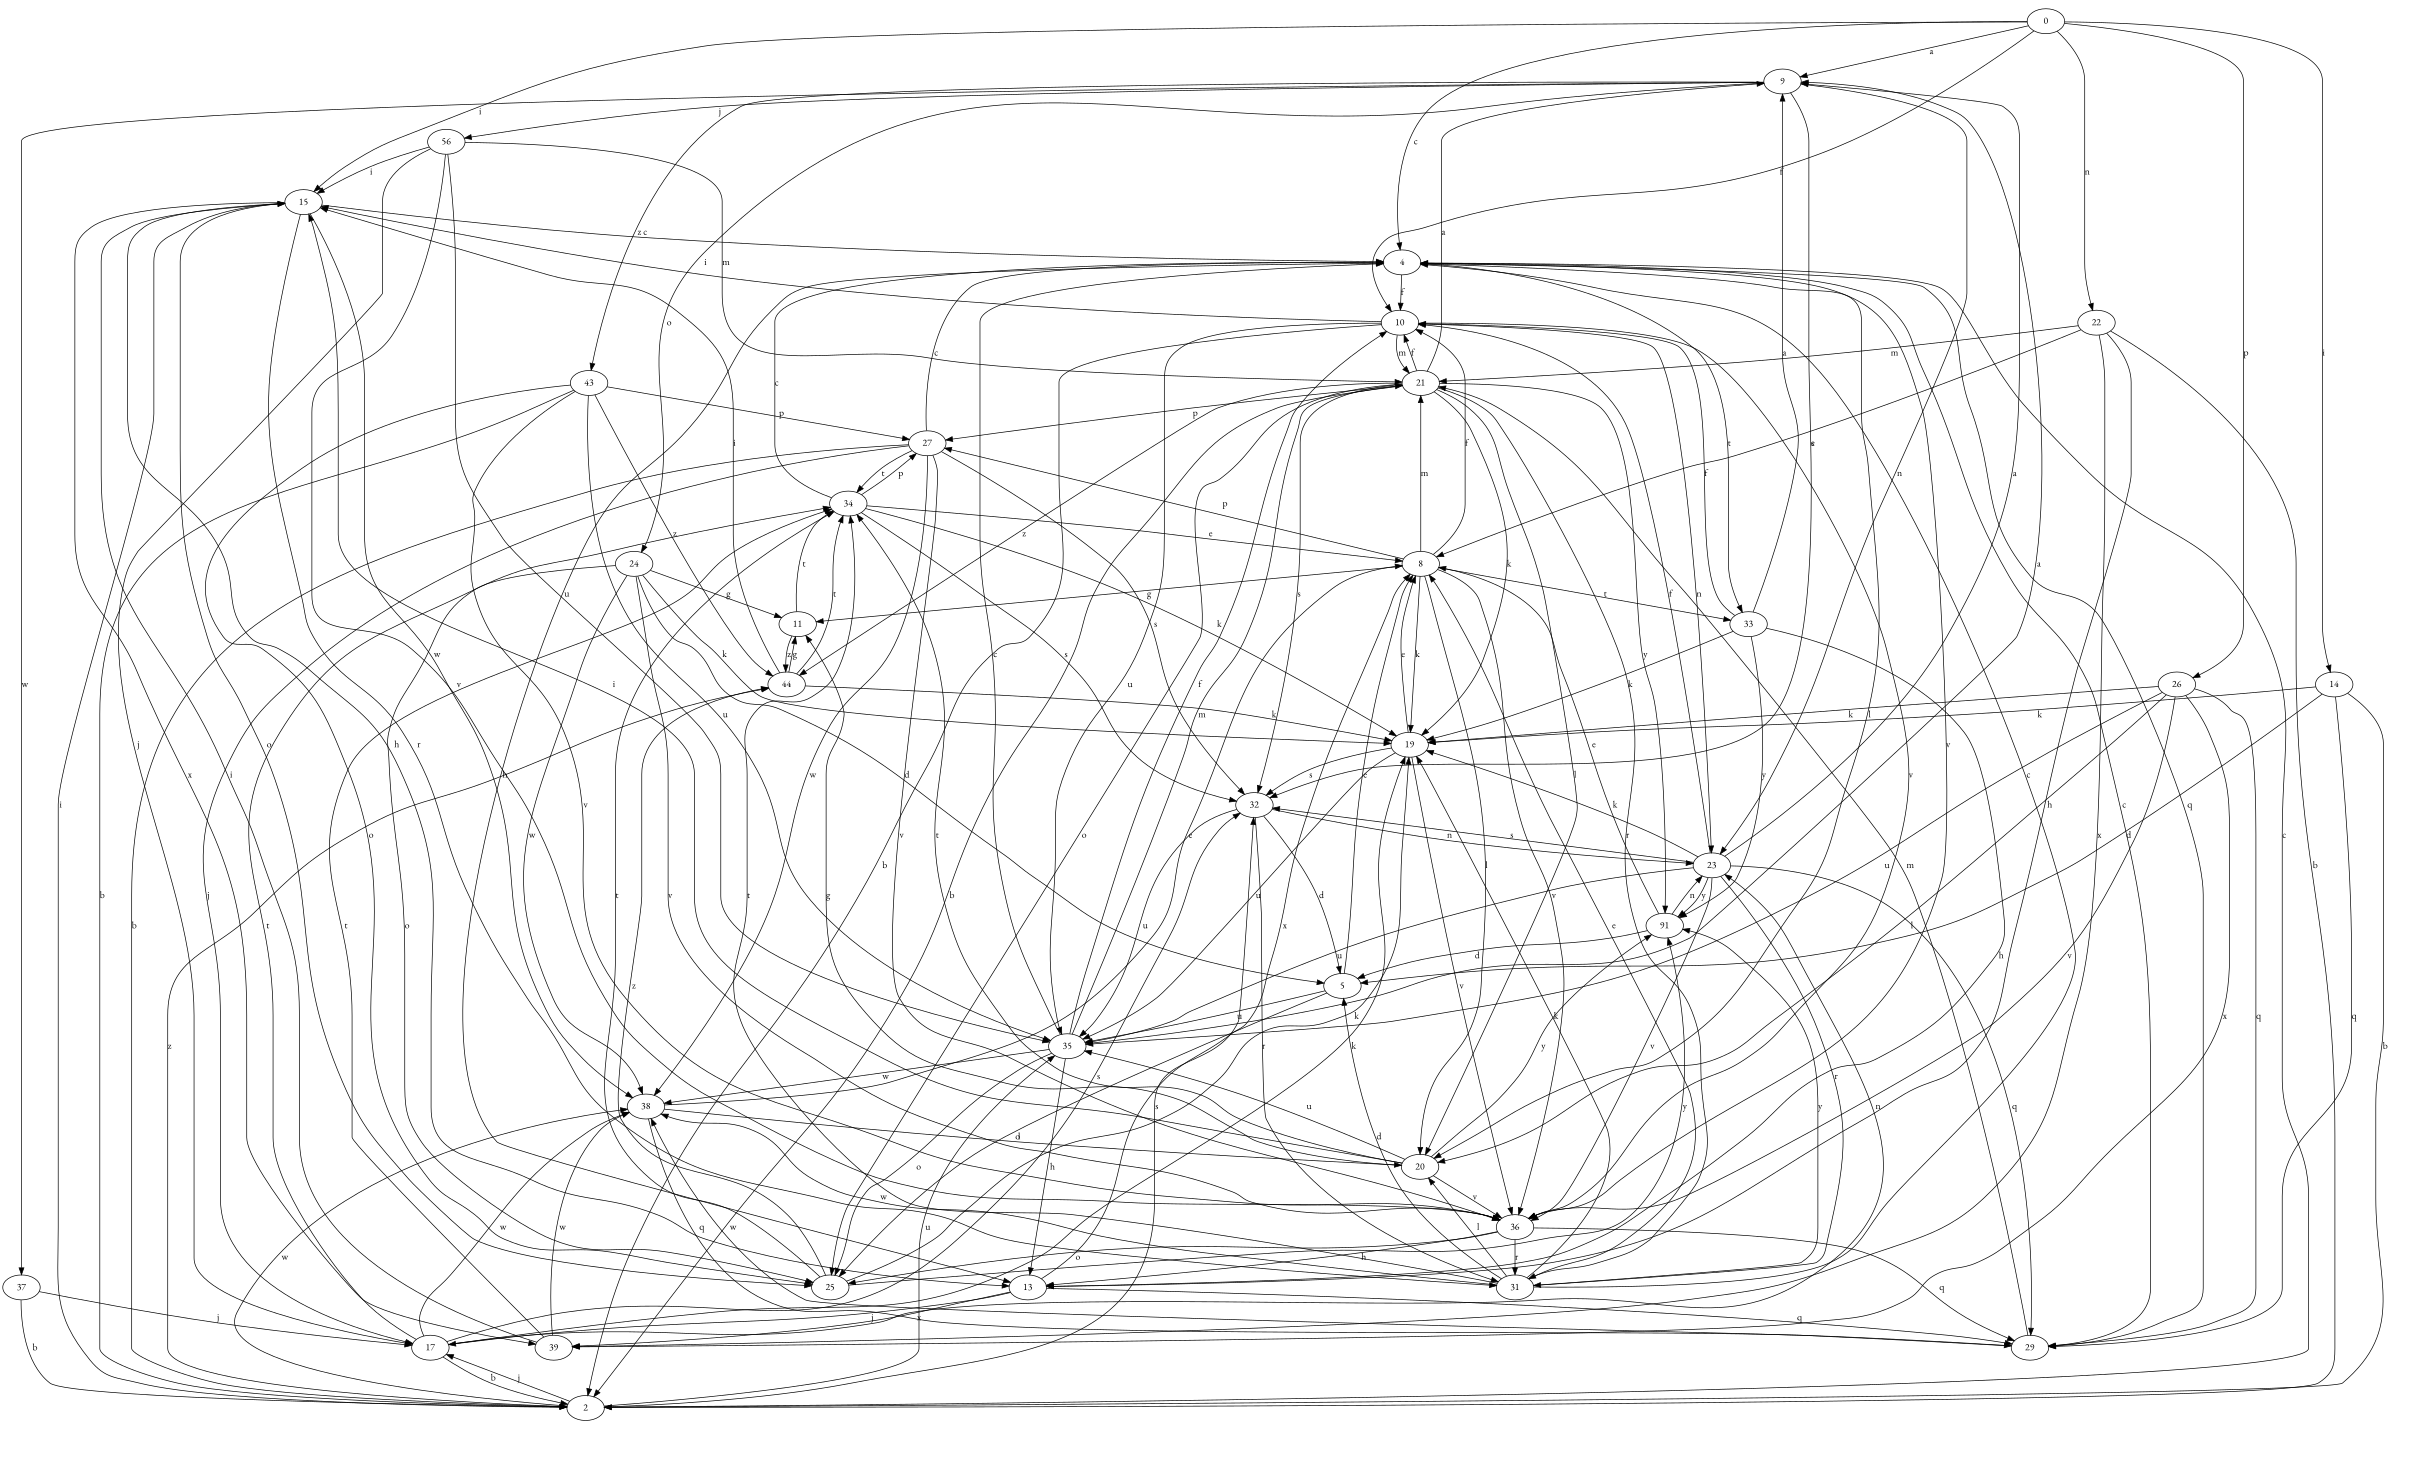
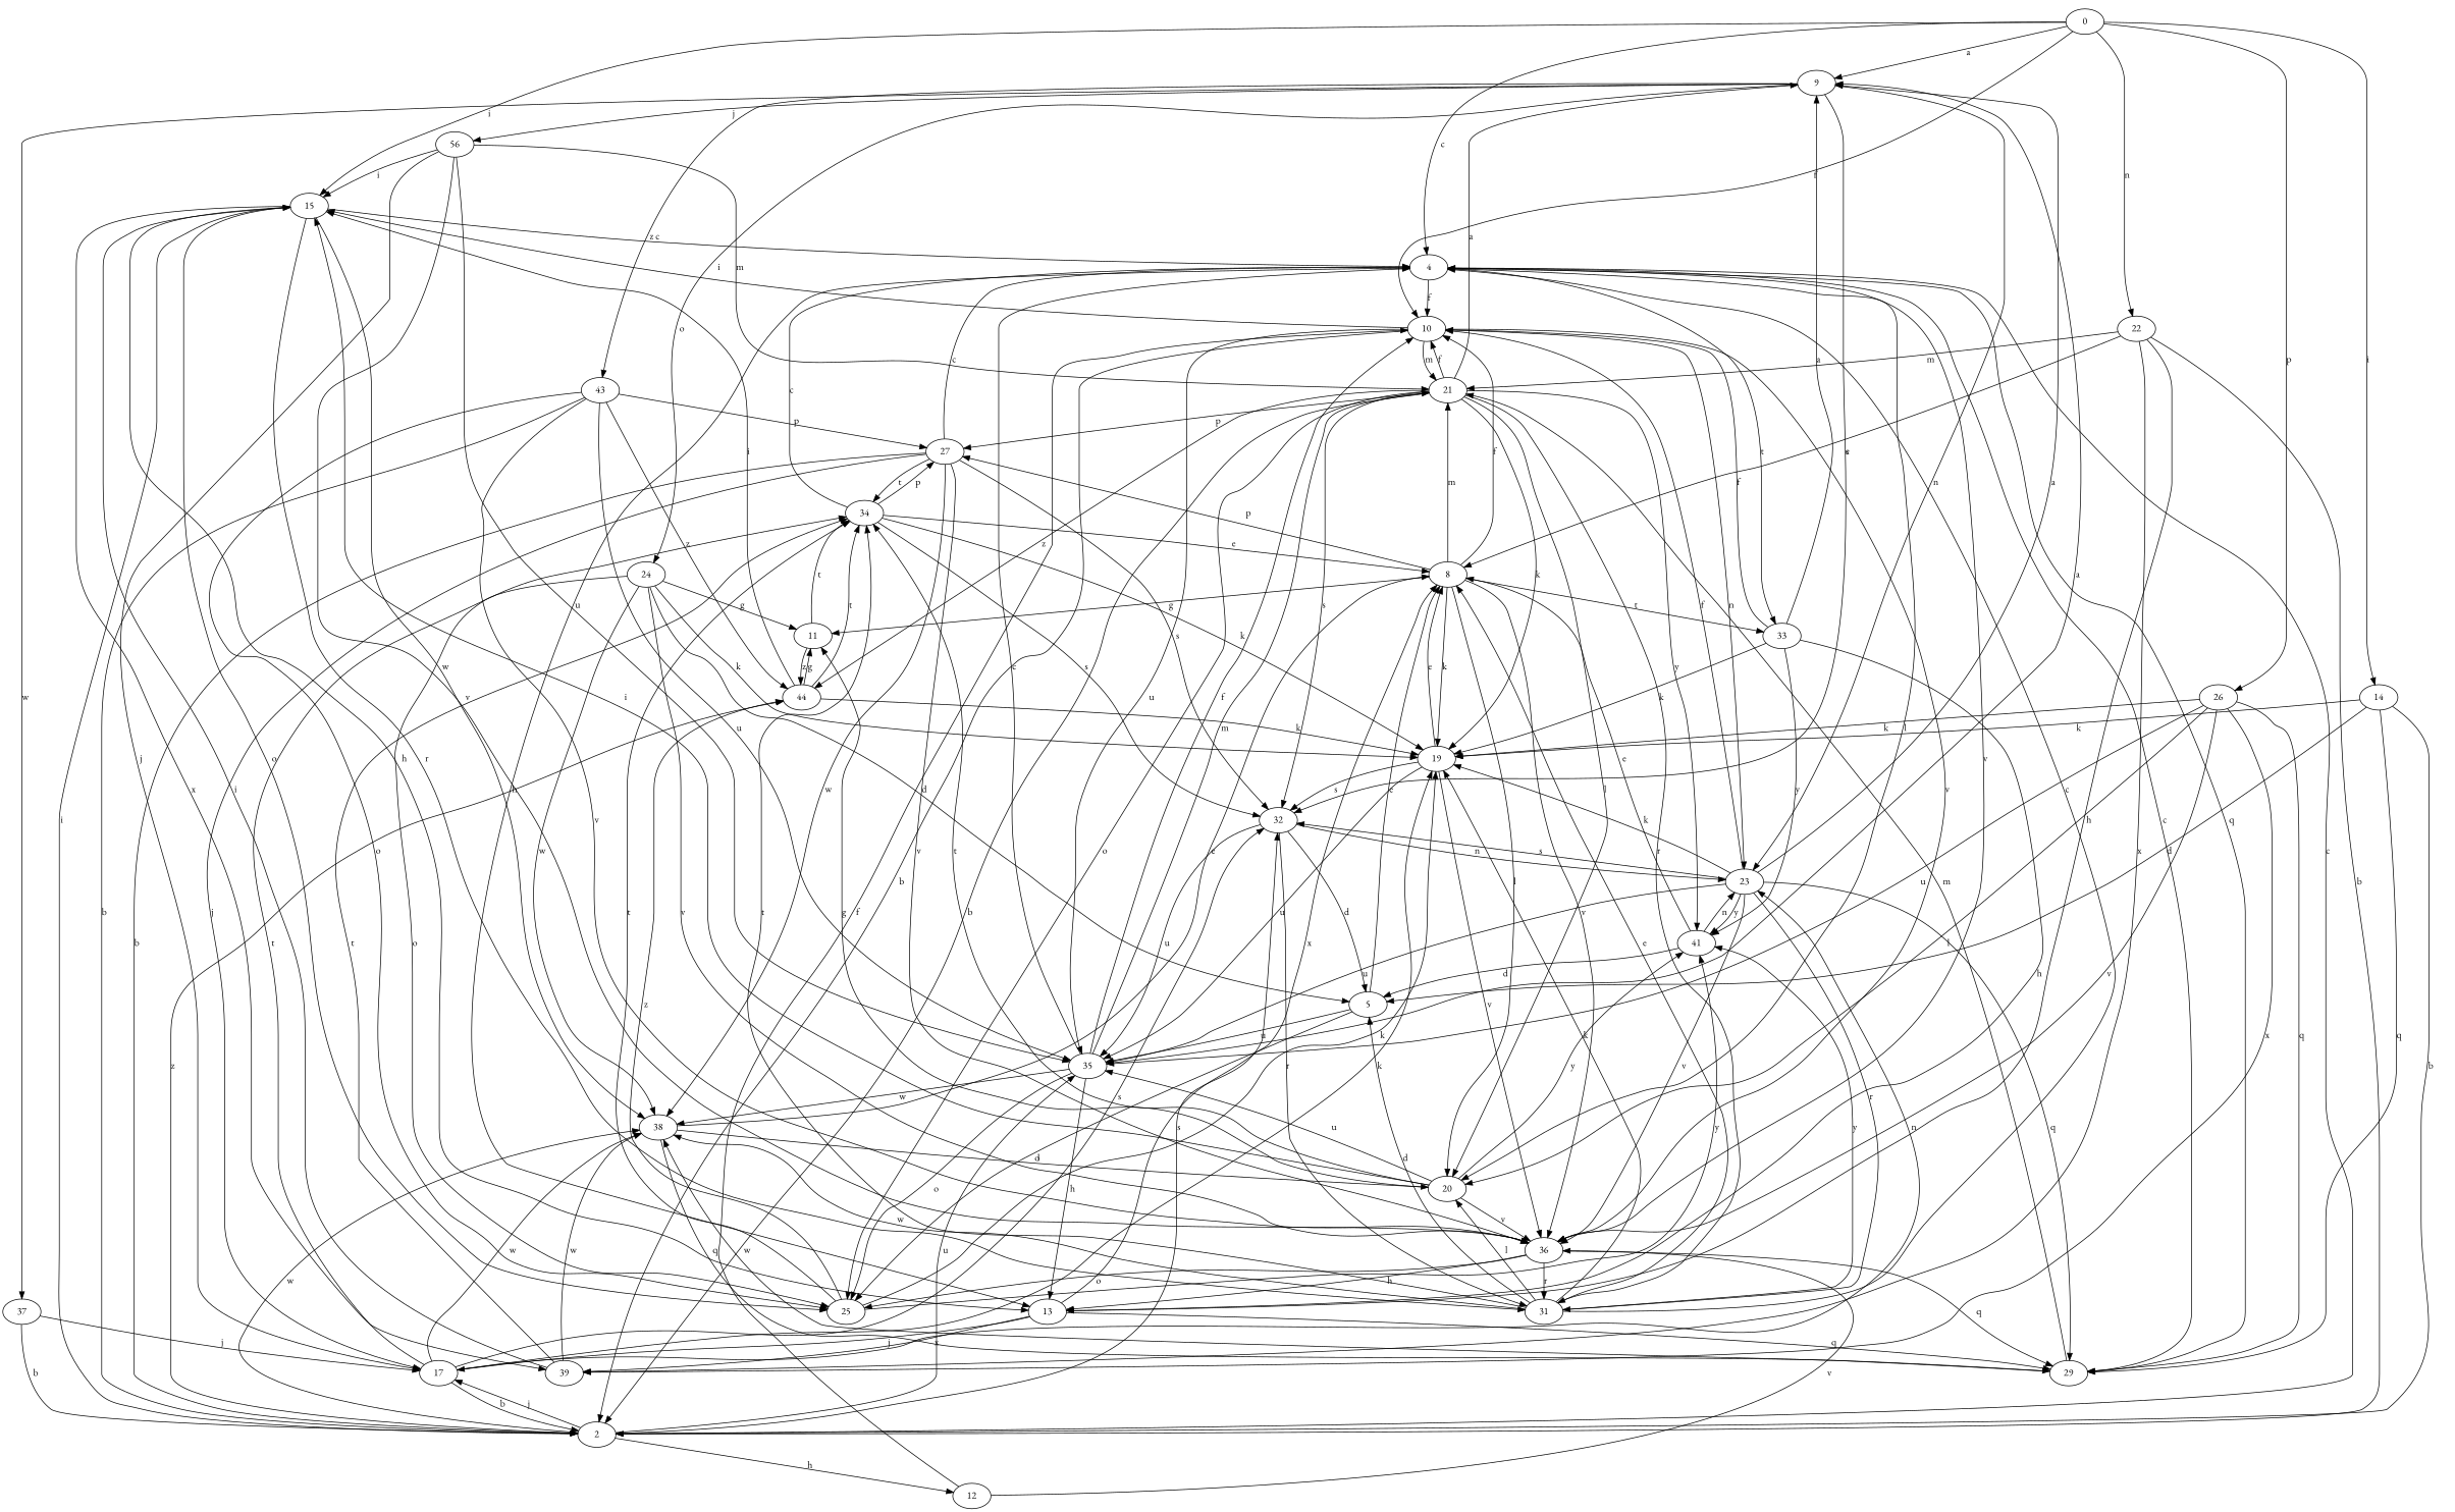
  strict digraph {
    fontname="EB Garamond"
    node [fontname="EB Garamond"]
    edge [fontname="EB Garamond"]
    n1 [label=9]
    0
    4
    10
    14
    15
    22
    26
    n9 [label=56]
    23
    24
    32
    37
    43
    13
    20
    29
    33
    36
    2
    35
    21
    5
    19
    38
    25
    39
    31
    8
    17
-   41 [label=91]
+   41
    11
    44
    27
+   12
    34
    n1 -> n9 [label=j]
    n1 -> 23 [label=n]
    n1 -> 24 [label=o]
    n1 -> 32 [label=s]
    n1 -> 37 [label=w]
    n1 -> 43 [label=z]
    0 -> n1 [label=a]
    0 -> 4 [label=c]
    0 -> 10 [label=f]
    0 -> 14 [label=i]
    0 -> 15 [label=i]
    0 -> 22 [label=n]
    0 -> 26 [label=p]
    4 -> 10 [label=f]
    4 -> 13 [label=h]
    4 -> 20 [label=l]
    4 -> 29 [label=q]
    4 -> 33 [label=t]
    4 -> 36 [label=v]
    10 -> 15 [label=i]
    10 -> 23 [label=n]
    10 -> 36 [label=v]
    10 -> 2 [label=b]
    10 -> 35 [label=u]
    10 -> 21 [label=m]
    14 -> 29 [label=q]
    14 -> 2 [label=b]
    14 -> 5 [label=d]
    14 -> 19 [label=k]
    15 -> 4 [label=c]
    15 -> 13 [label=h]
    15 -> 38 [label=w]
    15 -> 25 [label=o]
    15 -> 39 [label=x]
    15 -> 31 [label=r]
    22 -> 13 [label=h]
    22 -> 2 [label=b]
    22 -> 21 [label=m]
    22 -> 39 [label=x]
    22 -> 8 [label=e]
    26 -> 20 [label=l]
    26 -> 29 [label=q]
    26 -> 36 [label=v]
    26 -> 35 [label=u]
    26 -> 19 [label=k]
    26 -> 39 [label=x]
    n9 -> 15 [label=i]
    n9 -> 36 [label=v]
    n9 -> 35 [label=u]
    n9 -> 21 [label=m]
    n9 -> 17 [label=j]
    23 -> n1 [label=a]
    23 -> 10 [label=f]
    23 -> 32 [label=s]
    23 -> 29 [label=q]
    23 -> 36 [label=v]
    23 -> 35 [label=u]
    23 -> 19 [label=k]
    23 -> 31 [label=r]
    23 -> 41 [label=y]
    24 -> 36 [label=v]
    24 -> 5 [label=d]
    24 -> 19 [label=k]
    24 -> 38 [label=w]
    24 -> 25 [label=o]
    24 -> 11 [label=g]
    32 -> 23 [label=n]
    32 -> 35 [label=u]
    32 -> 5 [label=d]
    32 -> 31 [label=r]
    37 -> 2 [label=b]
    37 -> 17 [label=j]
    43 -> 36 [label=v]
    43 -> 2 [label=b]
    43 -> 35 [label=u]
    43 -> 25 [label=o]
    43 -> 44 [label=z]
    43 -> 27 [label=p]
    13 -> 29 [label=q]
    13 -> 39 [label=x]
    13 -> 8 [label=x]
    13 -> 17 [label=j]
    20 -> 15 [label=i]
    20 -> 36 [label=v]
    20 -> 35 [label=u]
    20 -> 41 [label=y]
    20 -> 11 [label=g]
    20 -> 34 [label=t]
    29 -> 4 [label=c]
    29 -> 21 [label=m]
    29 -> 38 [label=w]
    33 -> n1 [label=a]
    33 -> 10 [label=f]
    33 -> 13 [label=h]
    33 -> 19 [label=k]
    33 -> 41 [label=y]
    36 -> 13 [label=h]
    36 -> 29 [label=q]
    36 -> 25 [label=o]
    36 -> 31 [label=r]
    2 -> 4 [label=c]
    2 -> 15 [label=i]
    2 -> 32 [label=s]
    2 -> 35 [label=u]
    2 -> 38 [label=w]
    2 -> 17 [label=j]
    2 -> 44 [label=z]
+   2 -> 12 [label=h]
    35 -> n1 [label=a]
    35 -> 4 [label=c]
    35 -> 10 [label=f]
    35 -> 13 [label=h]
    35 -> 21 [label=m]
    35 -> 38 [label=w]
    35 -> 25 [label=o]
    21 -> n1 [label=a]
    21 -> 10 [label=f]
    21 -> 32 [label=s]
    21 -> 20 [label=l]
    21 -> 2 [label=b]
    21 -> 19 [label=k]
    21 -> 25 [label=o]
    21 -> 31 [label=r]
    21 -> 41 [label=y]
    21 -> 44 [label=z]
    21 -> 27 [label=p]
    5 -> 35 [label=u]
    5 -> 25 [label=o]
    5 -> 8 [label=e]
    19 -> 32 [label=s]
    19 -> 36 [label=v]
    19 -> 35 [label=u]
    19 -> 8 [label=e]
    38 -> 20 [label=l]
    38 -> 29 [label=q]
    38 -> 8 [label=e]
    25 -> 19 [label=k]
    25 -> 41 [label=y]
    25 -> 44 [label=z]
    25 -> 34 [label=t]
    39 -> 15 [label=i]
    39 -> 38 [label=w]
    39 -> 34 [label=t]
    31 -> 4 [label=c]
    31 -> 20 [label=l]
    31 -> 5 [label=d]
    31 -> 19 [label=k]
    31 -> 38 [label=w]
    31 -> 8 [label=e]
    31 -> 41 [label=y]
    31 -> 34 [label=t]
    8 -> 10 [label=f]
    8 -> 20 [label=l]
    8 -> 33 [label=t]
    8 -> 36 [label=v]
    8 -> 21 [label=m]
    8 -> 19 [label=k]
    8 -> 11 [label=g]
    8 -> 27 [label=p]
    17 -> 23 [label=n]
    17 -> 32 [label=s]
    17 -> 2 [label=b]
    17 -> 19 [label=k]
    17 -> 38 [label=w]
    17 -> 34 [label=t]
    41 -> 23 [label=n]
    41 -> 5 [label=d]
    41 -> 8 [label=e]
    11 -> 44 [label=z]
    11 -> 34 [label=t]
    44 -> 15 [label=i]
    44 -> 19 [label=k]
    44 -> 11 [label=g]
    44 -> 34 [label=t]
    27 -> 4 [label=c]
    27 -> 32 [label=s]
    27 -> 36 [label=v]
    27 -> 2 [label=b]
    27 -> 38 [label=w]
    27 -> 17 [label=j]
    27 -> 34 [label=t]
+   12 -> 10 [label=f]
+   12 -> 36 [label=v]
    34 -> 4 [label=c]
    34 -> 32 [label=s]
    34 -> 19 [label=k]
    34 -> 8 [label=e]
    34 -> 27 [label=p]
  }
